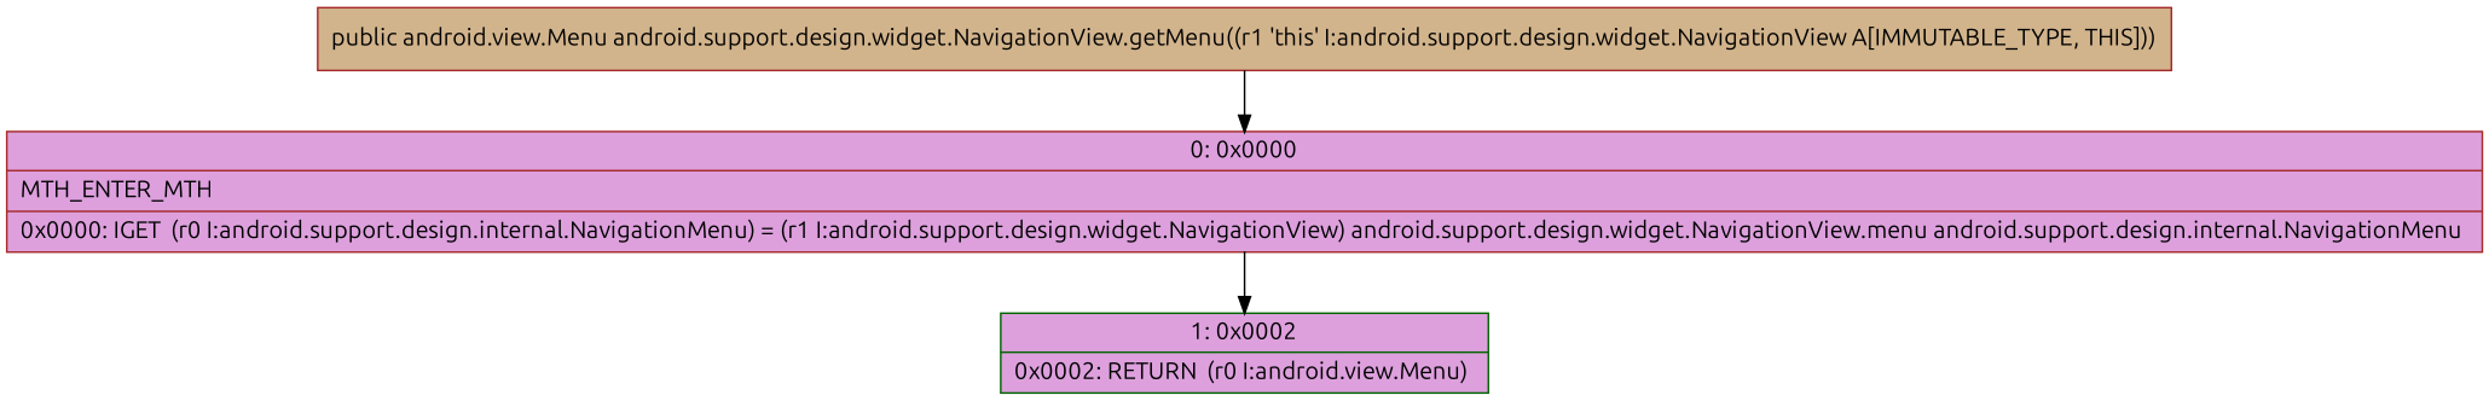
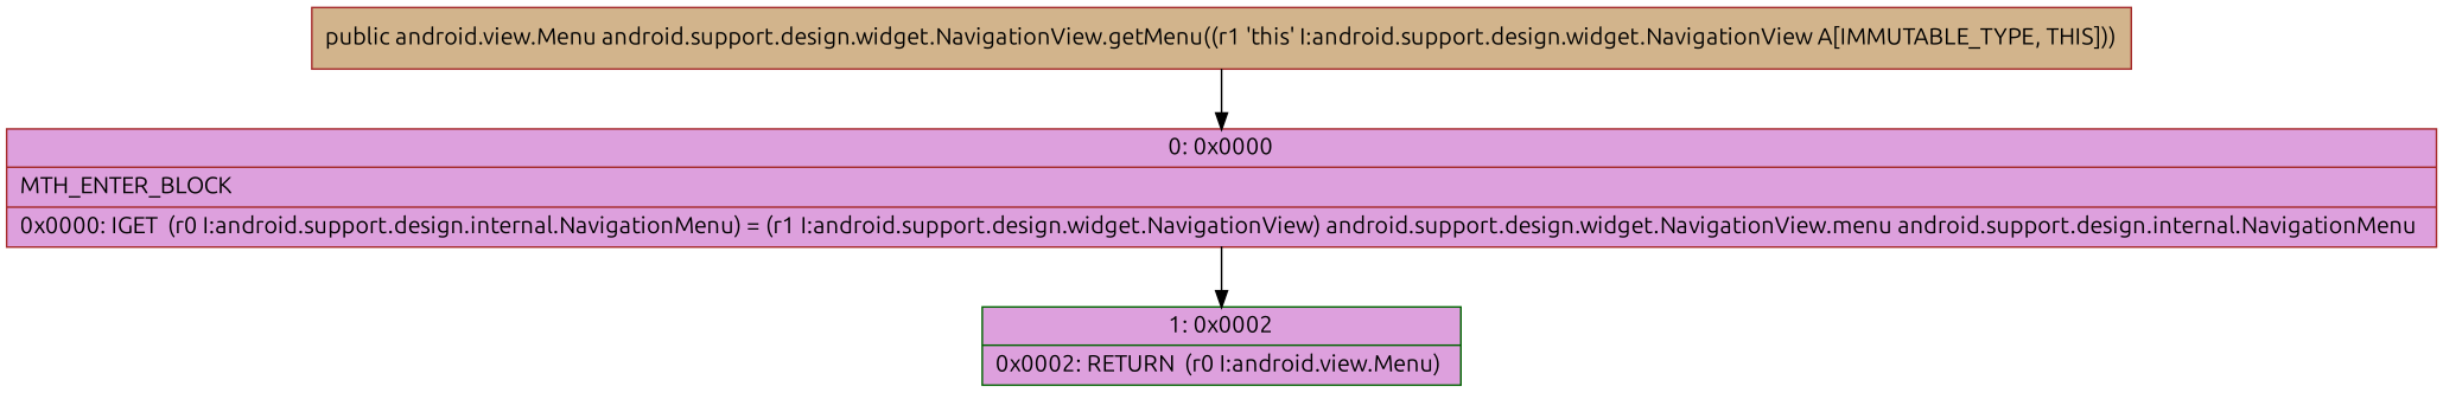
  digraph {
    fontname=Ubuntu
    node [shape=record style=filled fillcolor=plum color=brown fontname=Ubuntu]
    edge [style=solid fontname=Ubuntu]
-   n1 [label="{0\:\ 0x0000|MTH_ENTER_MTH\l|0x0000: IGET  (r0 I:android.support.design.internal.NavigationMenu) = (r1 I:android.support.design.widget.NavigationView) android.support.design.widget.NavigationView.menu android.support.design.internal.NavigationMenu \l}"]
+   n1 [label="{0\:\ 0x0000|MTH_ENTER_BLOCK\l|0x0000: IGET  (r0 I:android.support.design.internal.NavigationMenu) = (r1 I:android.support.design.widget.NavigationView) android.support.design.widget.NavigationView.menu android.support.design.internal.NavigationMenu \l}"]
    n2 [label="{1\:\ 0x0002|0x0002: RETURN  (r0 I:android.view.Menu) \l}" color=darkgreen]
    n3 [label="{public android.view.Menu android.support.design.widget.NavigationView.getMenu((r1 'this' I:android.support.design.widget.NavigationView A[IMMUTABLE_TYPE, THIS])) }" fillcolor=tan]
    n1 -> n2
    n3 -> n1
  }
